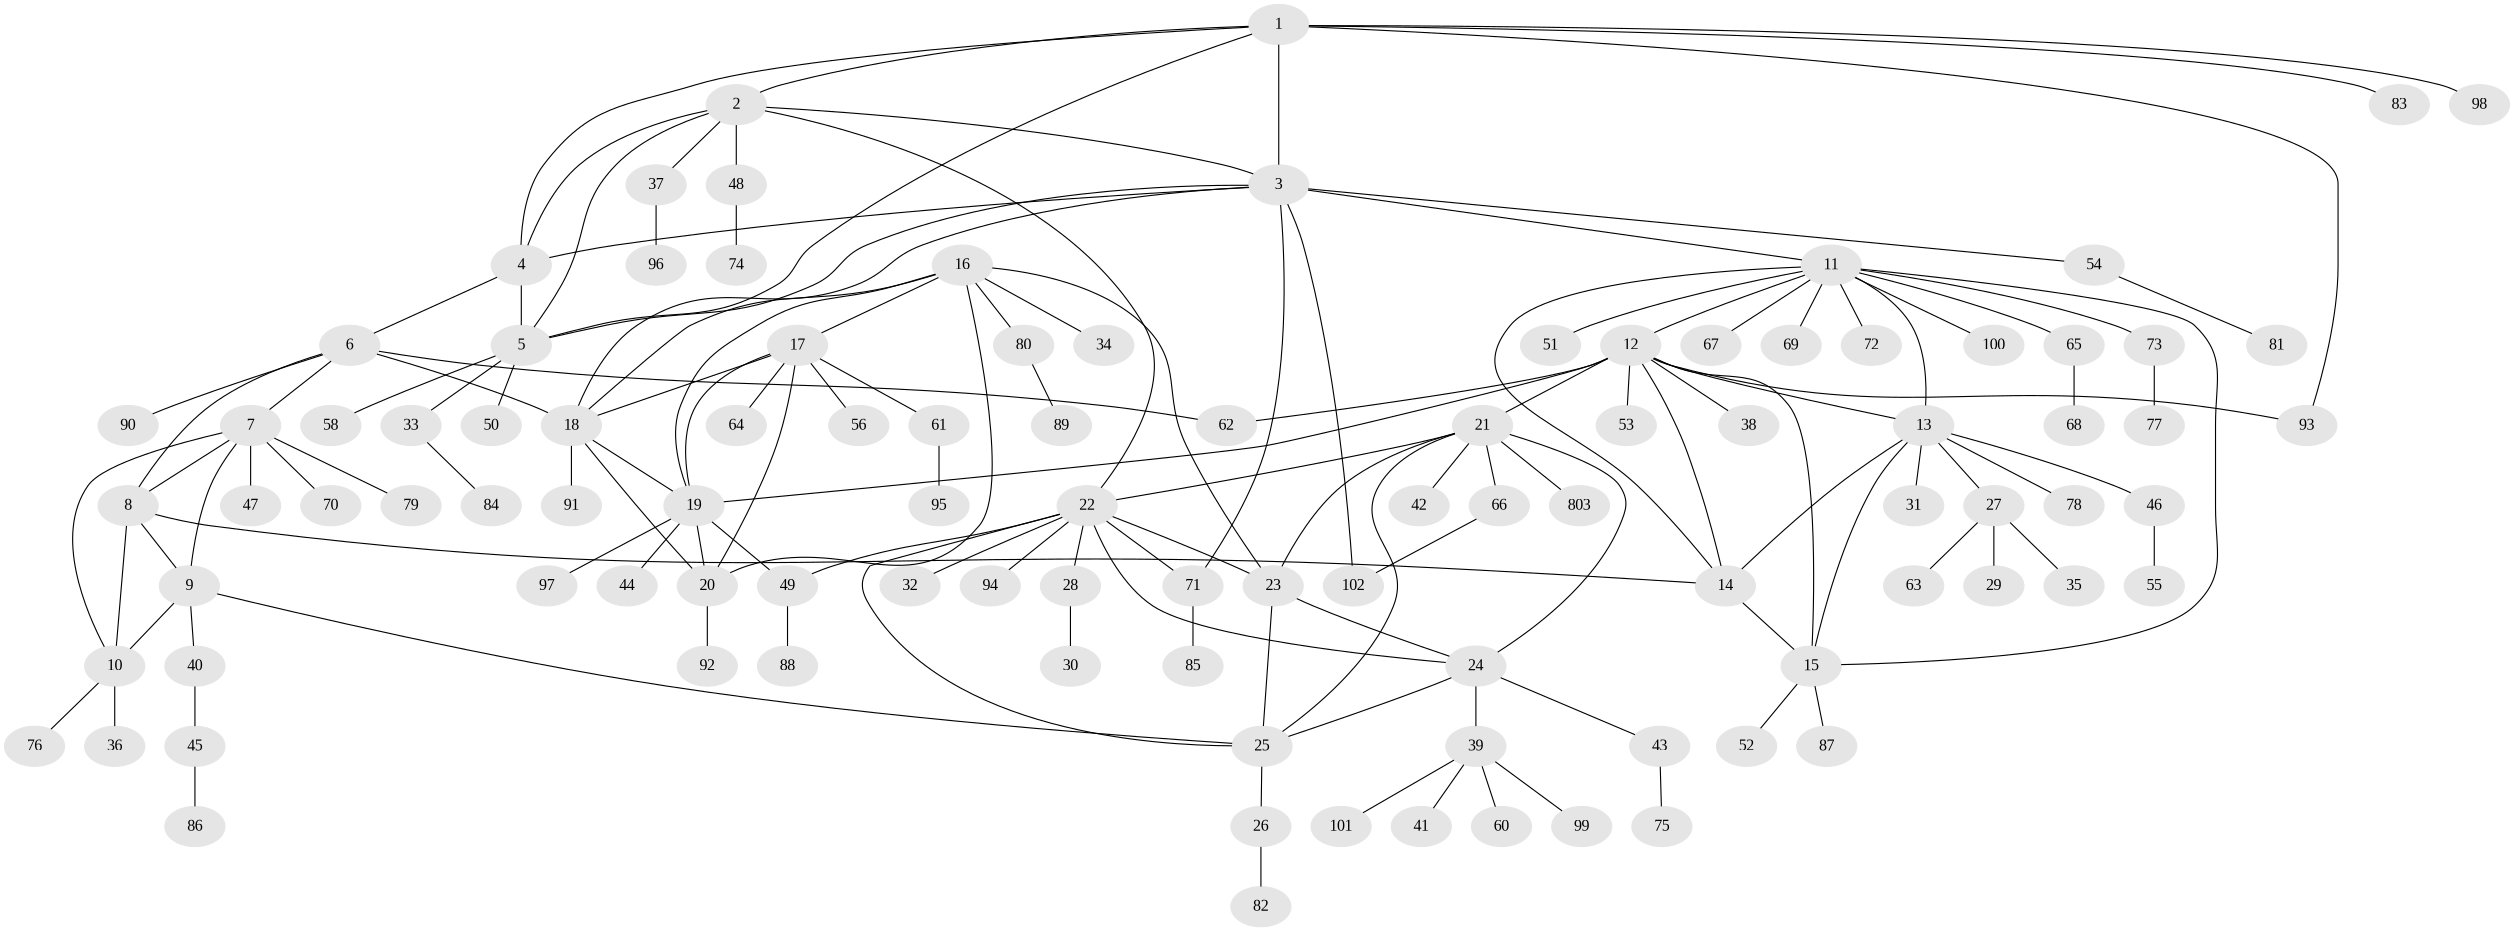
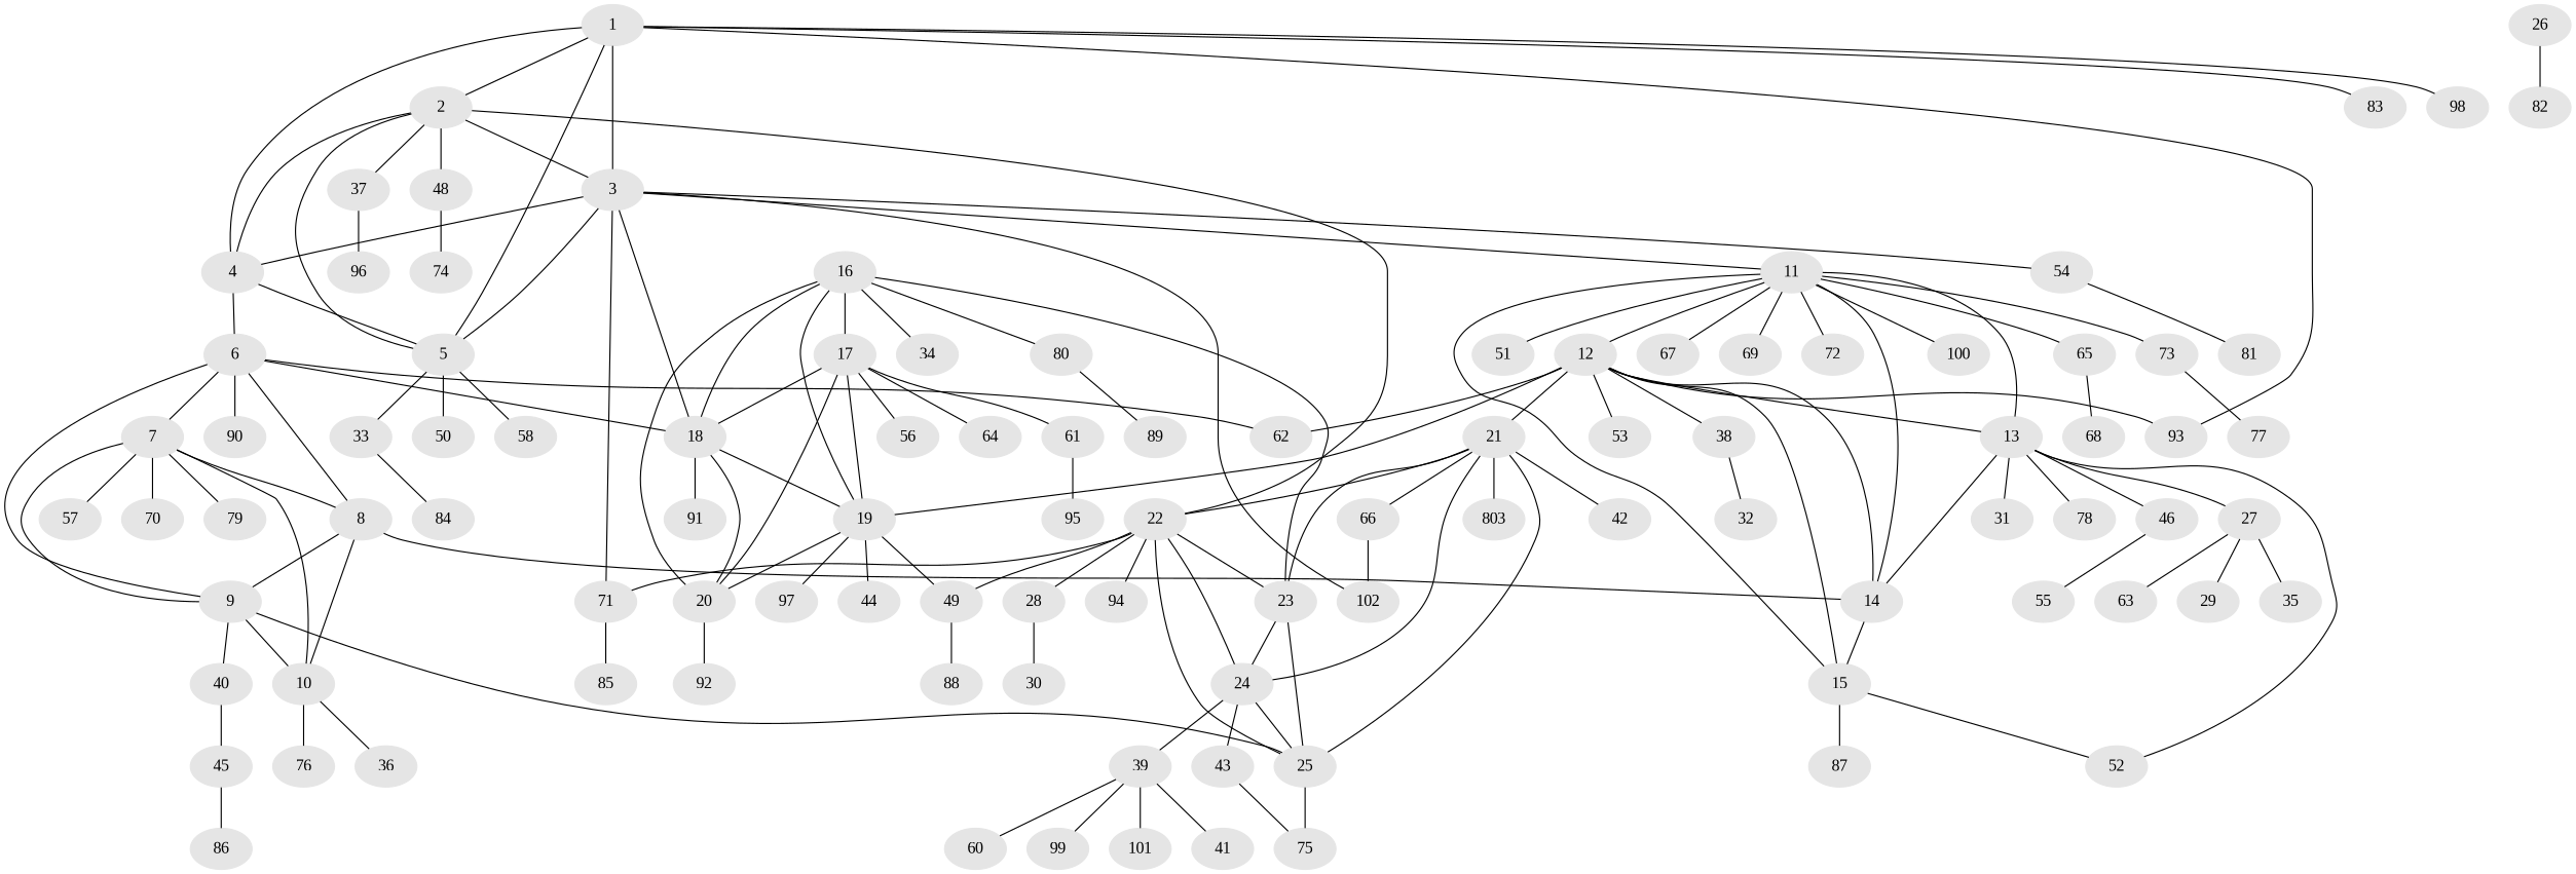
  graph {
    fontname="Liberation Serif"
    node [color=gray90 fontname="Liberation Serif" style=filled]
    edge [fontname="Liberation Serif"]
    1
    2
    3
    4
    5
    83
    93
    98
    22
    37
    48
    11
    18
    54
    71
    102
    6
    33
    50
    58
    25
    23
    49
    24
    28
    32
    94
    96
    74
    14
    12
    13
    15
    51
    65
    67
    69
    72
    73
    100
    19
    20
    91
    81
    85
    7
    8
    9
    62
    90
    84
    10
-   47
+   47 [label=57]
    70
    79
    40
    36
    76
    26
    45
    21
    38
    53
    27
    31
    46
    78
    52
    87
    68
    77
    44
    97
    42
    66
    n76 [label=803]
    29
    35
    63
    55
    16
    17
    34
    80
    56
    61
    64
    92
    89
    95
    88
    39
    43
    30
    41
    60
    99
    101
    75
    82
    86
    1 -- 2
    1 -- 3
    1 -- 4
    1 -- 5
    1 -- 83
    1 -- 93
    1 -- 98
    2 -- 3
    2 -- 4
    2 -- 5
    2 -- 22
    2 -- 37
    2 -- 48
    3 -- 4
    3 -- 5
    3 -- 11
    3 -- 18
    3 -- 54
    3 -- 71
    3 -- 102
    4 -- 5
    4 -- 6
    5 -- 33
    5 -- 50
    5 -- 58
    22 -- 71
    22 -- 25
    22 -- 23
    22 -- 49
    22 -- 24
    22 -- 28
-   22 -- 32
+   38 -- 32
    22 -- 94
    37 -- 96
    48 -- 74
    11 -- 14
    11 -- 12
    11 -- 13
    11 -- 15
    11 -- 51
    11 -- 65
    11 -- 67
    11 -- 69
    11 -- 72
    11 -- 73
    11 -- 100
    18 -- 19
    18 -- 20
    18 -- 91
    54 -- 81
    71 -- 85
    6 -- 18
    6 -- 7
    6 -- 8
+   6 -- 9
    6 -- 62
    6 -- 90
    33 -- 84
-   25 -- 26
+   25 -- 75
    23 -- 25
    23 -- 24
    49 -- 88
    24 -- 25
    24 -- 39
    24 -- 43
    28 -- 30
    14 -- 15
    12 -- 93
    12 -- 14
    12 -- 13
    12 -- 15
    12 -- 19
    12 -- 62
    12 -- 21
    12 -- 38
    12 -- 53
    13 -- 14
-   13 -- 15
+   13 -- 52
    13 -- 27
    13 -- 31
    13 -- 46
    13 -- 78
    15 -- 52
    15 -- 87
    65 -- 68
    73 -- 77
    19 -- 49
    19 -- 20
    19 -- 44
    19 -- 97
    20 -- 92
    7 -- 8
    7 -- 9
    7 -- 10
    7 -- 47
    7 -- 70
    7 -- 79
    8 -- 14
    8 -- 9
    8 -- 10
    9 -- 25
    9 -- 10
    9 -- 40
    10 -- 36
    10 -- 76
    40 -- 45
    26 -- 82
    45 -- 86
    21 -- 22
    21 -- 25
    21 -- 23
    21 -- 24
    21 -- 42
    21 -- 66
    21 -- n76
    27 -- 29
    27 -- 35
    27 -- 63
    46 -- 55
    66 -- 102
    16 -- 18
    16 -- 23
    16 -- 19
    16 -- 20
    16 -- 17
    16 -- 34
    16 -- 80
    17 -- 18
    17 -- 19
    17 -- 20
    17 -- 56
    17 -- 61
    17 -- 64
    80 -- 89
    61 -- 95
    39 -- 41
    39 -- 60
    39 -- 99
    39 -- 101
    43 -- 75
  }
